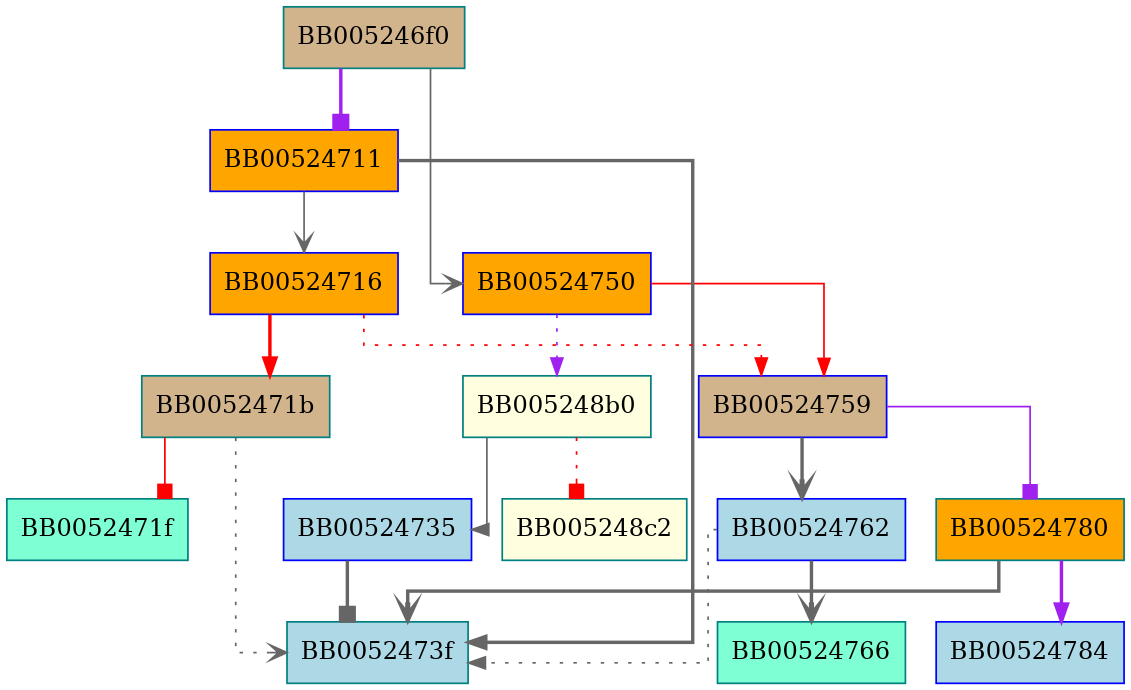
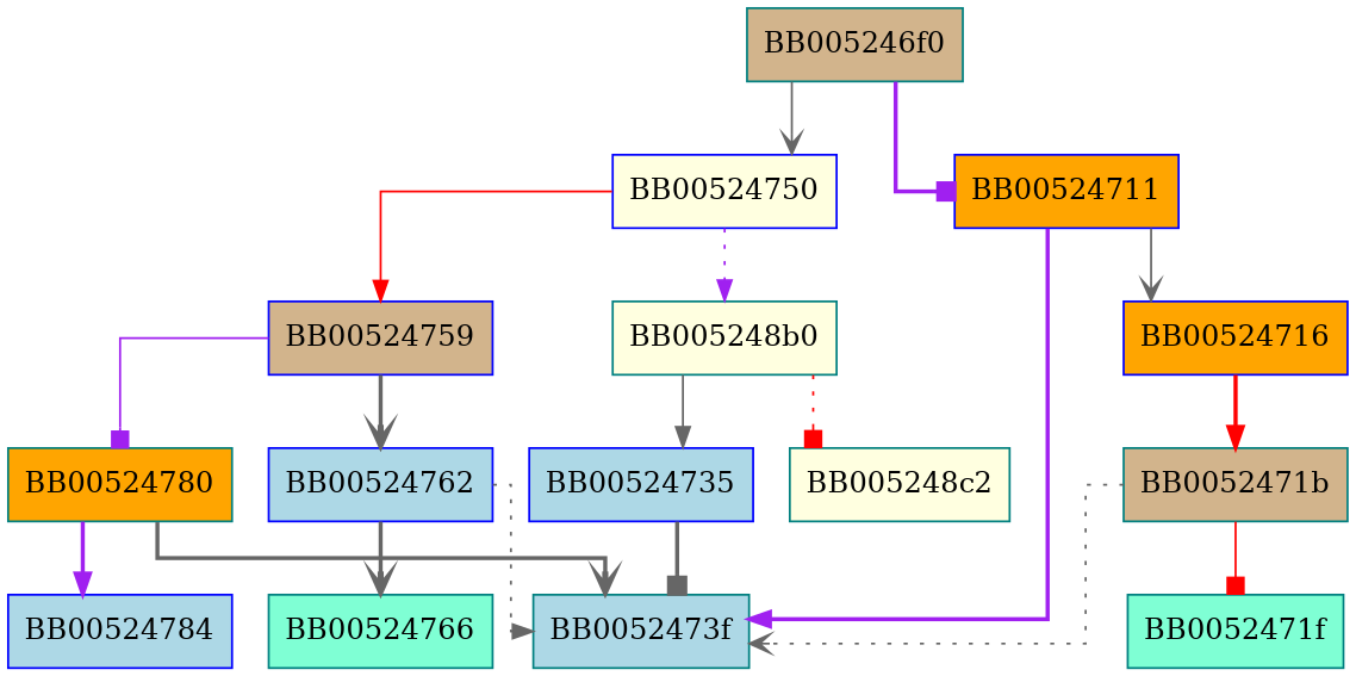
  digraph {
    splines=ortho
    node [color=teal fillcolor=orange shape=box style=filled]
    edge [arrowhead=normal color=gray40 style=bold]
    BB005246f0 [fillcolor=tan]
-   BB00524750 [color=blue]
+   BB00524750 [color=blue fillcolor=lightyellow]
    BB00524711 [color=blue]
    BB00524759 [color=blue fillcolor=tan]
    BB005248b0 [fillcolor=lightyellow]
    BB0052473f [fillcolor=lightblue]
    BB00524716 [color=blue]
    BB00524780
    BB00524762 [color=blue fillcolor=lightblue]
    BB00524735 [color=blue fillcolor=lightblue]
    BB005248c2 [fillcolor=lightyellow]
    BB0052471b [fillcolor=tan]
    BB0052471f [fillcolor=aquamarine]
    BB00524784 [color=blue fillcolor=lightblue]
    BB00524766 [fillcolor=aquamarine]
    BB005246f0 -> BB00524750 [arrowhead=vee style=solid]
    BB005246f0 -> BB00524711 [arrowhead=box color=purple]
    BB00524750 -> BB00524759 [color=red style=solid]
    BB00524750 -> BB005248b0 [color=purple style=dotted]
-   BB00524711 -> BB0052473f
+   BB00524711 -> BB0052473f [color=purple]
    BB00524711 -> BB00524716 [arrowhead=vee style=solid]
    BB00524759 -> BB00524780 [arrowhead=box color=purple style=solid]
    BB00524759 -> BB00524762 [arrowhead=vee]
    BB005248b0 -> BB00524735 [style=solid]
    BB005248b0 -> BB005248c2 [arrowhead=box color=red style=dotted]
-   BB00524716 -> BB00524759 [color=red style=dotted]
    BB00524716 -> BB0052471b [color=red]
    BB00524780 -> BB0052473f [arrowhead=vee]
    BB00524780 -> BB00524784 [color=purple]
    BB00524762 -> BB0052473f [style=dotted]
    BB00524762 -> BB00524766 [arrowhead=vee]
    BB00524735 -> BB0052473f [arrowhead=box]
    BB0052471b -> BB0052473f [arrowhead=vee style=dotted]
    BB0052471b -> BB0052471f [arrowhead=box color=red style=solid]
  }
